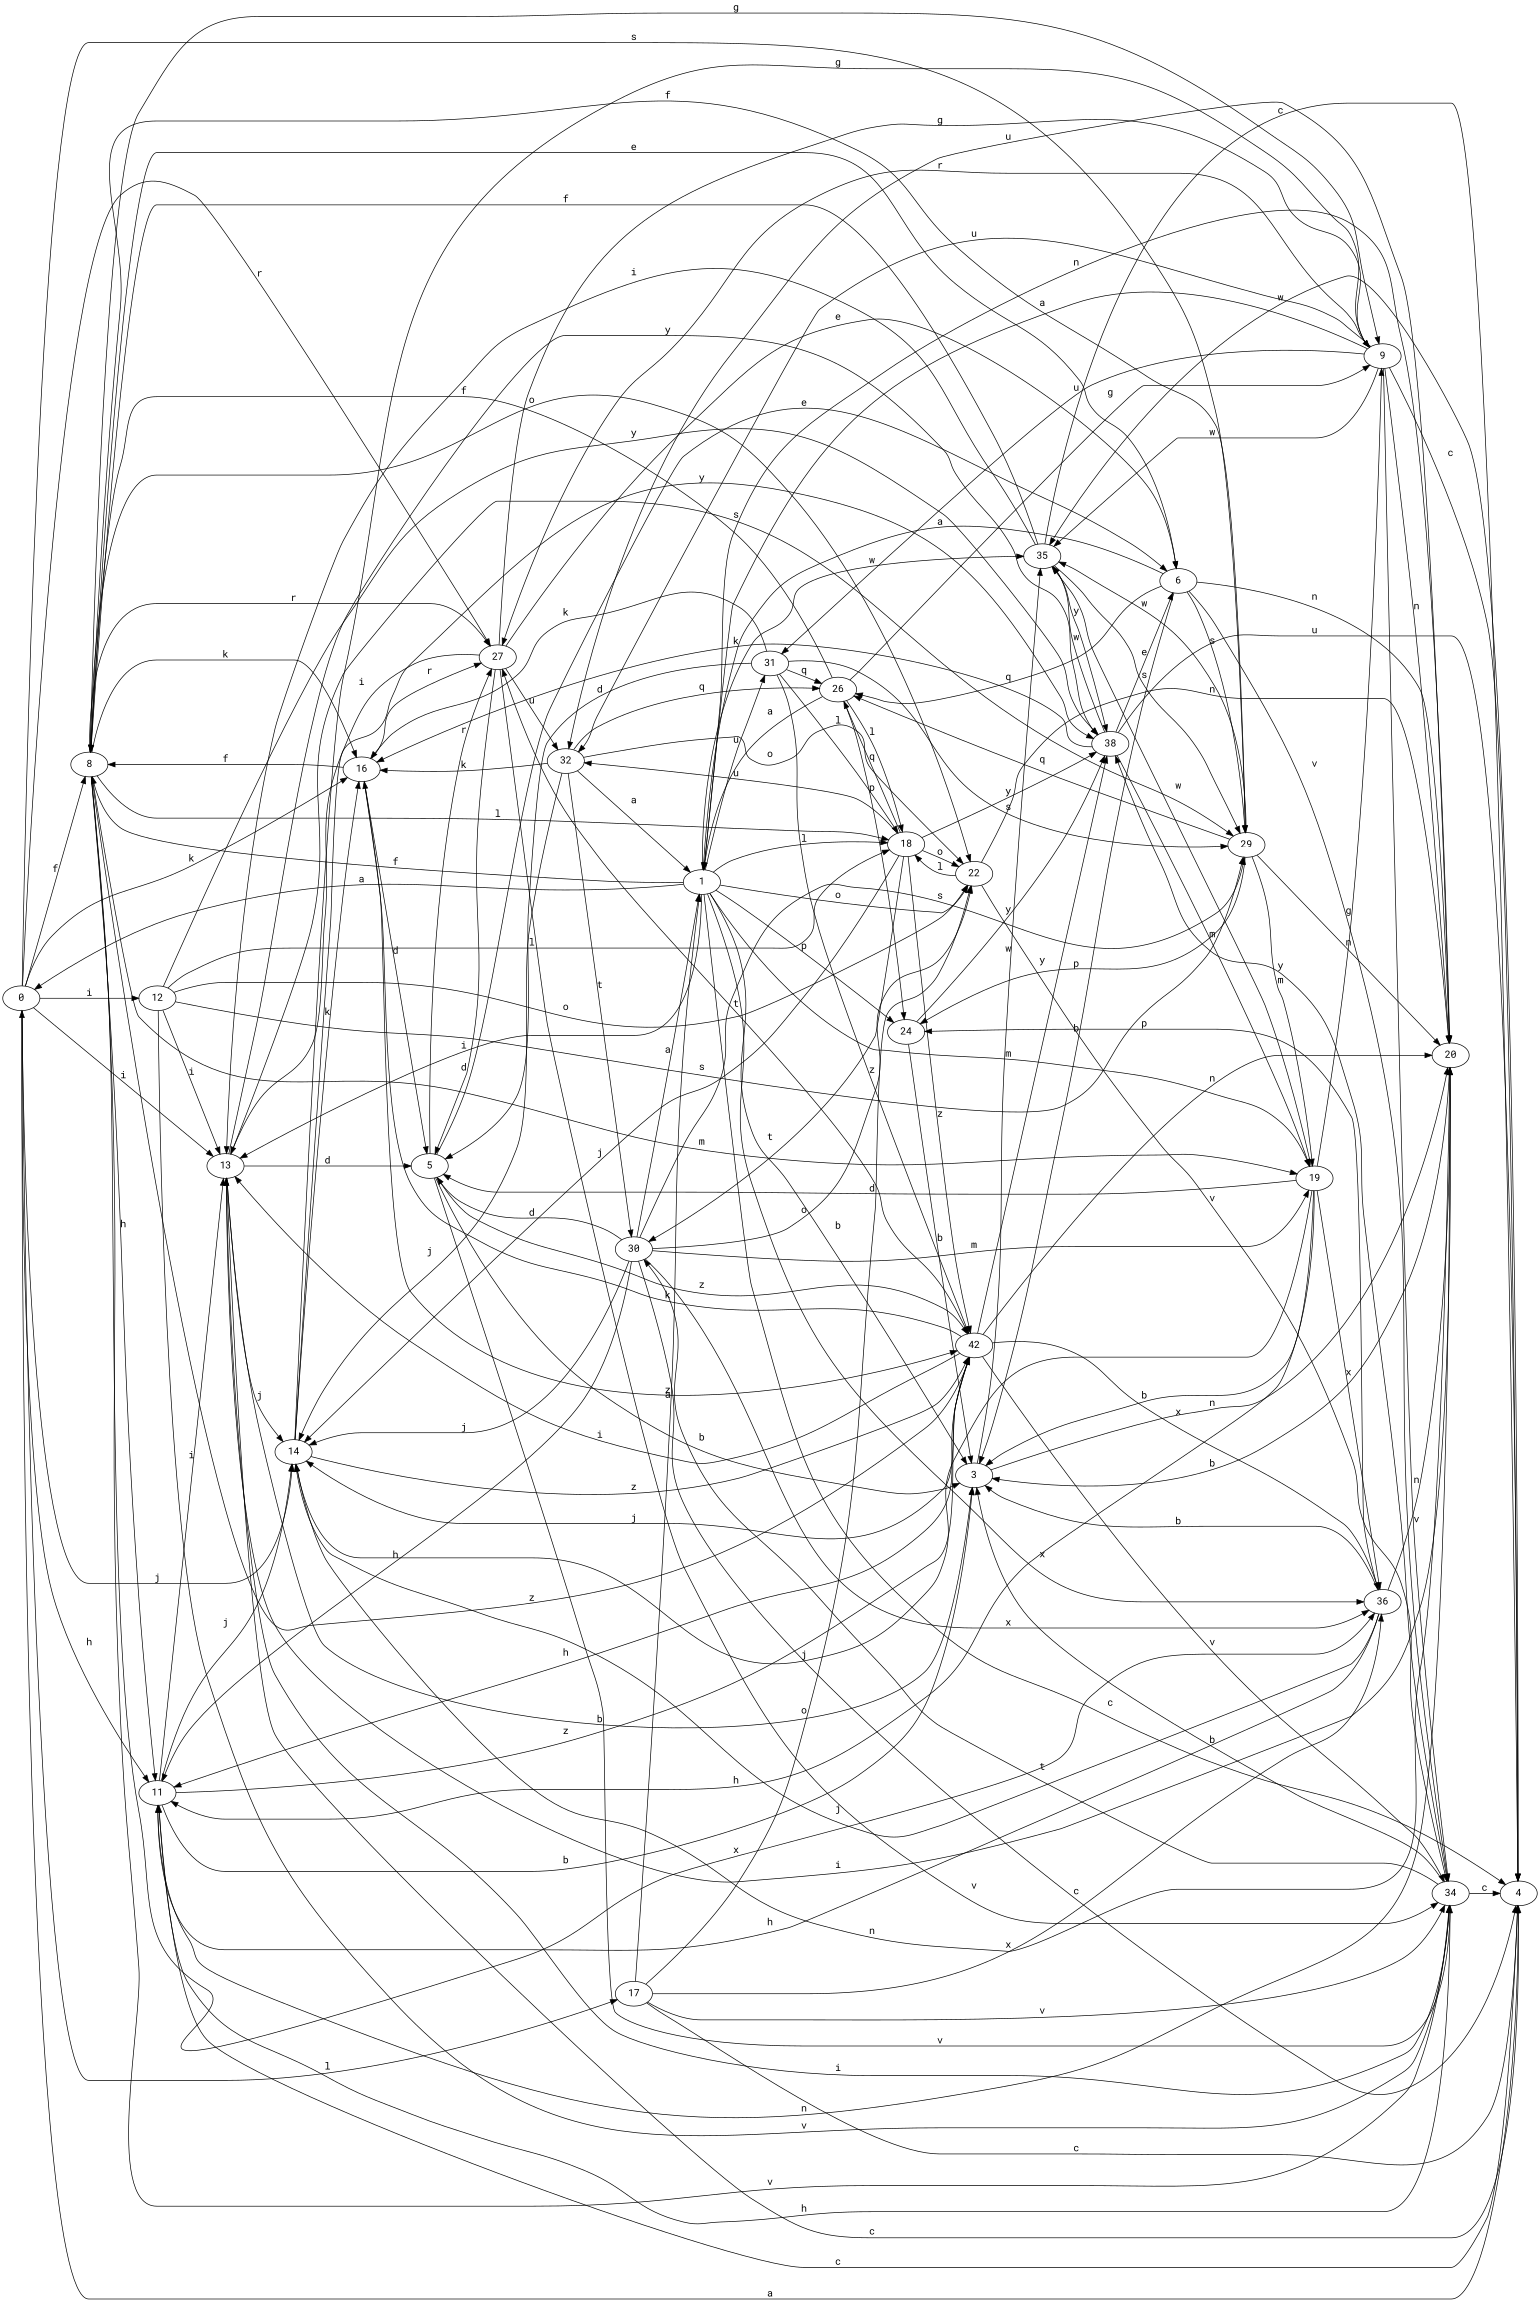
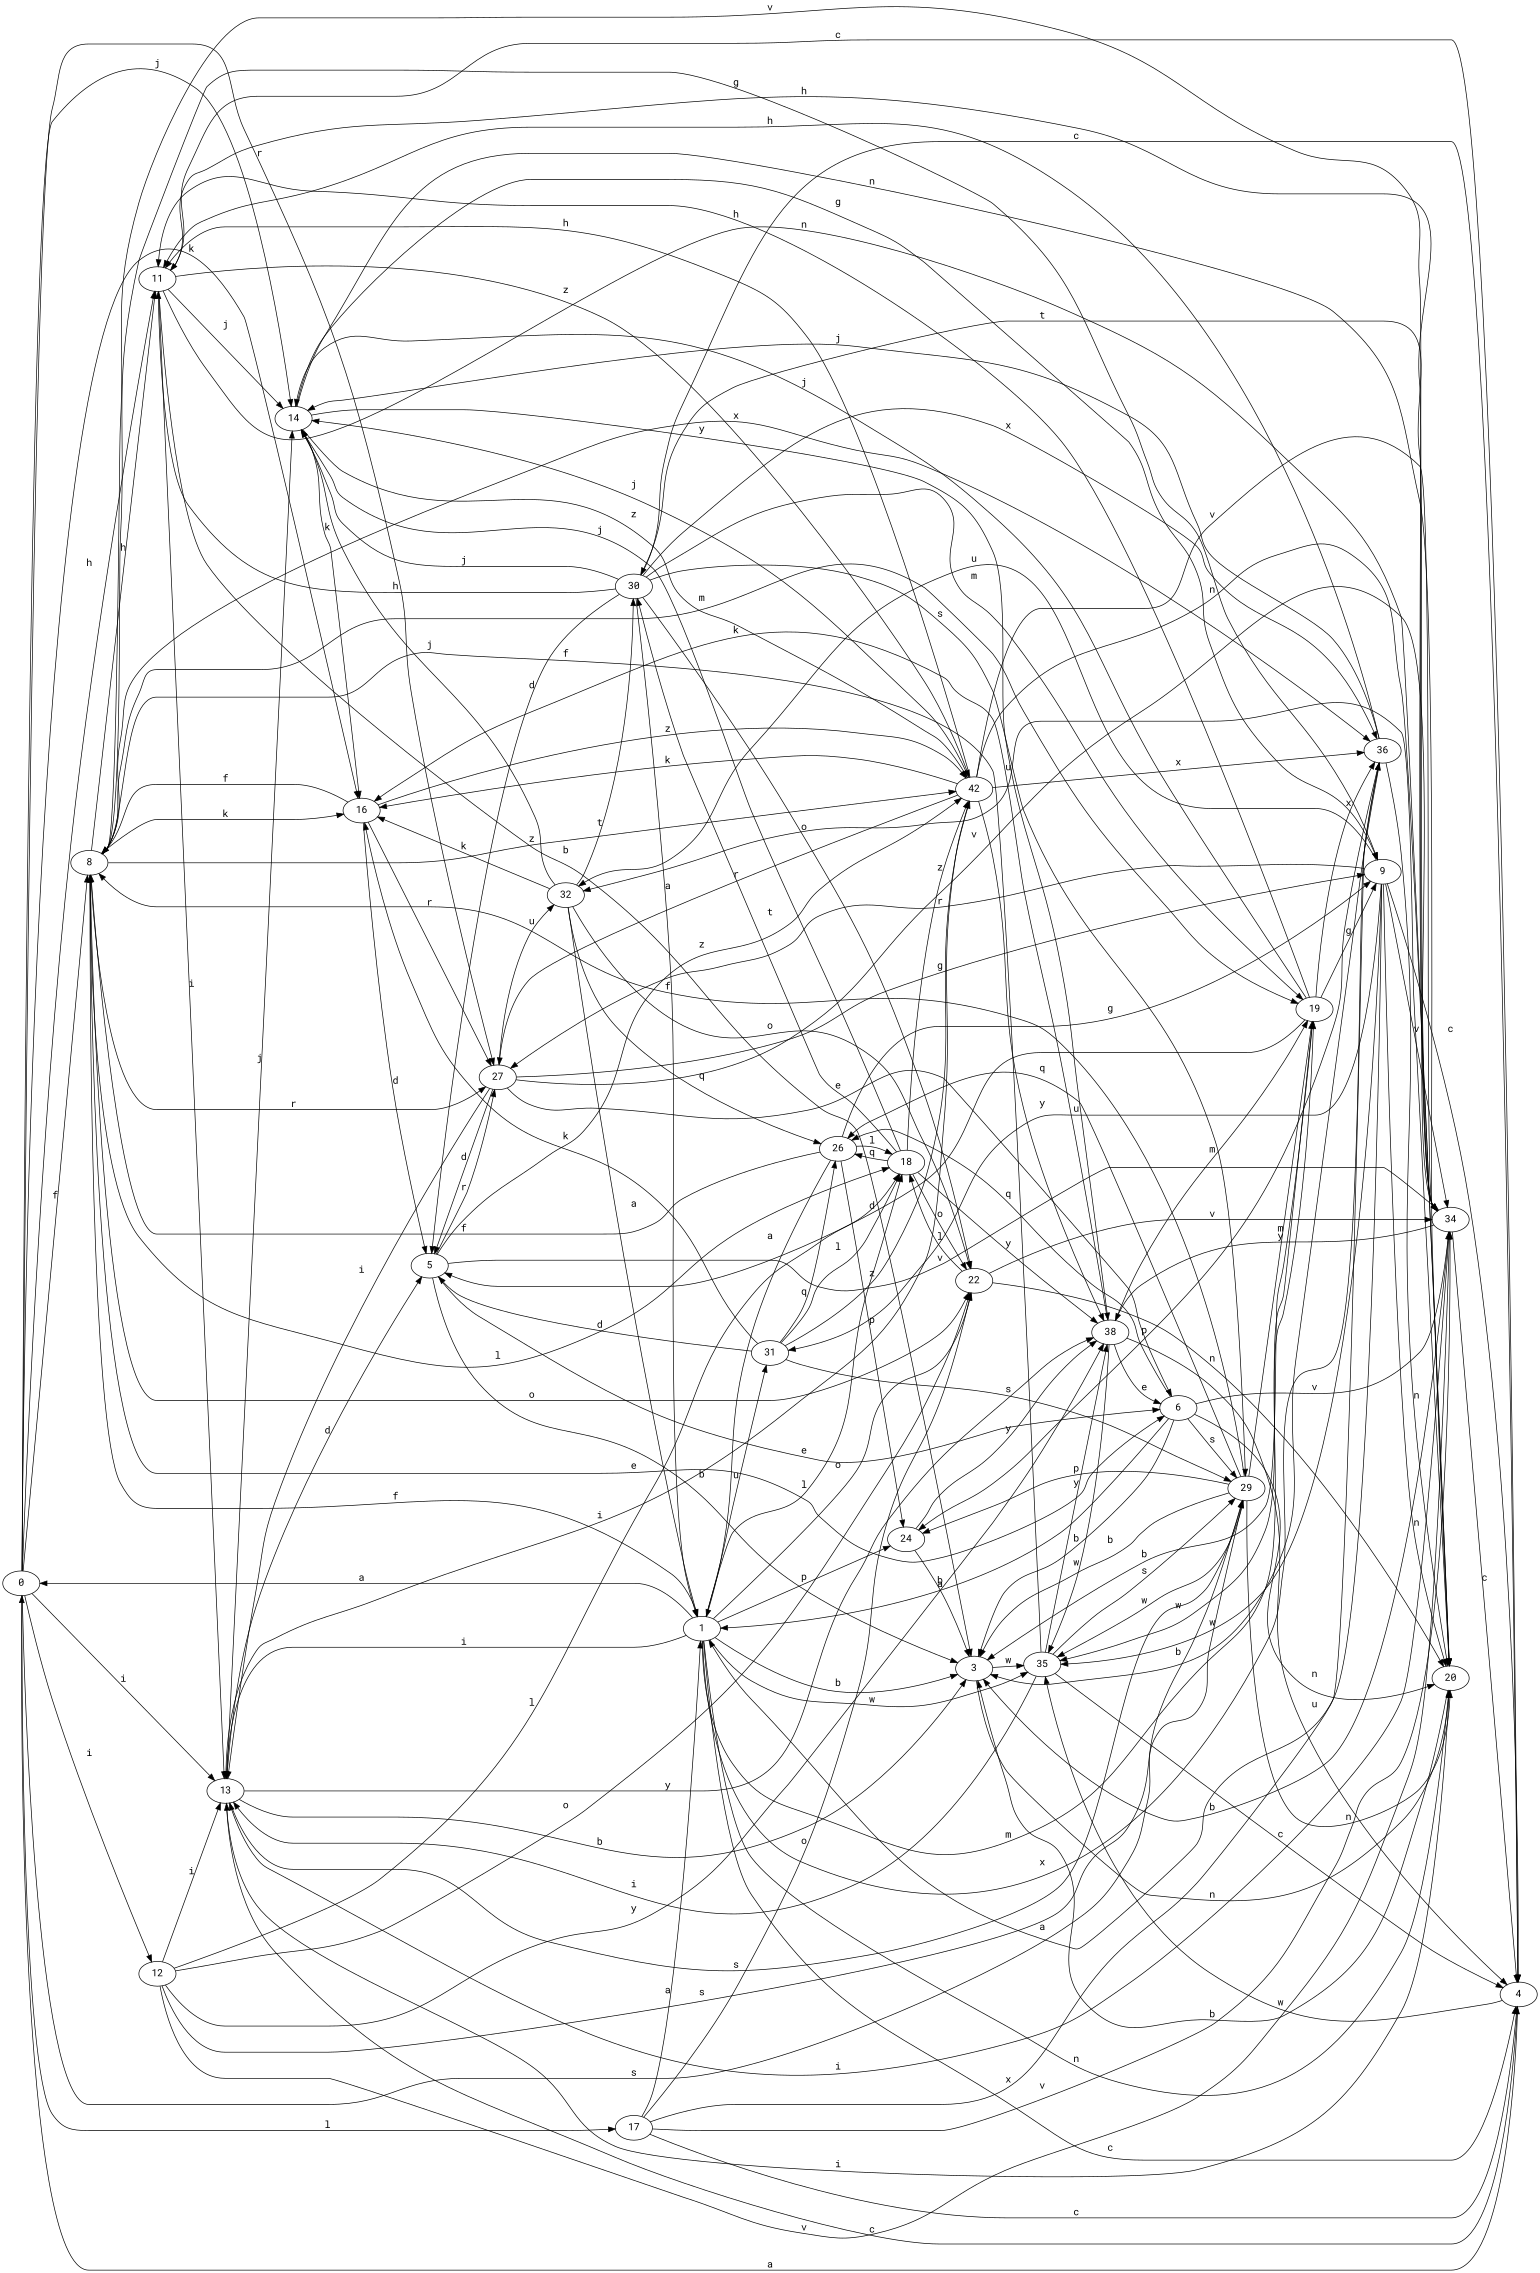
  strict digraph {
    fontname="Roboto Mono"
    rankdir=LR
    node [fontname="Roboto Mono"]
    edge [fontname="Roboto Mono"]
    0
    8
    11
    12
    13
    14
    16
    17
    27
    29
    18
    19
    22
    36
    6
    34
    42
    9
    3
    4
    20
    38
    5
    1
    32
    24
    35
    26
    31
    30
    0 -> 8 [label=f]
    0 -> 11 [label=h]
    0 -> 12 [label=i]
    0 -> 13 [label=i]
    0 -> 14 [label=j]
    0 -> 16 [label=k]
    0 -> 17 [label=l]
    0 -> 27 [label=r]
    0 -> 29 [label=s]
    8 -> 11 [label=h]
    8 -> 16 [label=k]
    8 -> 27 [label=r]
    8 -> 18 [label=l]
    8 -> 19 [label=m]
    8 -> 22 [label=o]
    8 -> 36 [label=x]
    8 -> 6 [label=e]
    8 -> 34 [label=v]
    8 -> 42 [label=z]
    8 -> 9 [label=g]
    11 -> 13 [label=i]
    11 -> 14 [label=j]
    11 -> 42 [label=z]
    11 -> 3 [label=b]
    11 -> 4 [label=c]
    11 -> 20 [label=n]
    12 -> 13 [label=i]
    12 -> 29 [label=s]
    12 -> 18 [label=l]
    12 -> 22 [label=o]
    12 -> 34 [label=v]
    12 -> 38 [label=y]
    13 -> 14 [label=j]
    13 -> 29 [label=s]
    13 -> 3 [label=b]
    13 -> 4 [label=c]
    13 -> 38 [label=y]
    13 -> 5 [label=d]
    14 -> 16 [label=k]
    14 -> 42 [label=z]
    14 -> 9 [label=g]
    14 -> 20 [label=n]
    14 -> 38 [label=y]
    16 -> 8 [label=f]
    16 -> 27 [label=r]
    16 -> 42 [label=z]
    16 -> 5 [label=d]
    17 -> 22 [label=o]
    17 -> 36 [label=x]
    17 -> 34 [label=v]
    17 -> 4 [label=c]
    17 -> 1 [label=a]
    27 -> 13 [label=i]
    27 -> 6 [label=e]
    27 -> 34 [label=v]
    27 -> 9 [label=g]
    27 -> 5 [label=d]
    27 -> 32 [label=u]
    29 -> 8 [label=f]
    29 -> 19 [label=m]
+   29 -> 3 [label=b]
    29 -> 20 [label=n]
    29 -> 24 [label=p]
    29 -> 35 [label=w]
    29 -> 26 [label=q]
    18 -> 14 [label=j]
    18 -> 22 [label=o]
    18 -> 42 [label=z]
    18 -> 38 [label=y]
-   18 -> 32 [label=u]
    18 -> 26 [label=q]
    18 -> 30 [label=t]
    19 -> 11 [label=h]
    19 -> 14 [label=j]
    19 -> 36 [label=x]
    19 -> 9 [label=g]
    19 -> 3 [label=b]
    19 -> 5 [label=d]
    19 -> 35 [label=w]
    22 -> 18 [label=l]
    22 -> 34 [label=v]
    22 -> 20 [label=n]
    36 -> 11 [label=h]
    36 -> 14 [label=j]
    36 -> 3 [label=b]
    36 -> 20 [label=n]
    36 -> 24 [label=p]
    6 -> 29 [label=s]
    6 -> 34 [label=v]
    6 -> 3 [label=b]
    6 -> 20 [label=n]
    6 -> 1 [label=a]
    6 -> 26 [label=q]
    34 -> 11 [label=h]
    34 -> 13 [label=i]
    34 -> 3 [label=b]
    34 -> 4 [label=c]
    34 -> 38 [label=y]
    34 -> 30 [label=t]
    42 -> 11 [label=h]
    42 -> 13 [label=i]
    42 -> 14 [label=j]
    42 -> 16 [label=k]
-   42 -> 27 [label=t]
+   42 -> 27 [label=r]
    42 -> 36 [label=x]
    42 -> 34 [label=v]
    42 -> 20 [label=n]
    42 -> 38 [label=y]
    9 -> 27 [label=r]
    9 -> 34 [label=v]
    9 -> 4 [label=c]
    9 -> 20 [label=n]
    9 -> 1 [label=a]
    9 -> 32 [label=u]
    9 -> 35 [label=w]
    9 -> 31 [label=u]
    3 -> 20 [label=n]
    3 -> 35 [label=w]
    4 -> 0 [label=a]
    4 -> 35 [label=w]
    20 -> 13 [label=i]
    20 -> 3 [label=b]
    20 -> 32 [label=u]
    38 -> 16 [label=k]
    38 -> 19 [label=m]
    38 -> 6 [label=e]
    38 -> 4 [label=u]
    38 -> 35 [label=w]
    5 -> 27 [label=r]
    5 -> 6 [label=e]
    5 -> 34 [label=v]
    5 -> 42 [label=z]
    5 -> 3 [label=b]
    1 -> 0 [label=a]
    1 -> 8 [label=f]
    1 -> 13 [label=i]
    1 -> 18 [label=l]
    1 -> 19 [label=m]
    1 -> 22 [label=o]
    1 -> 36 [label=x]
    1 -> 3 [label=b]
    1 -> 4 [label=c]
    1 -> 20 [label=n]
    1 -> 24 [label=p]
    1 -> 35 [label=w]
    1 -> 31 [label=u]
    32 -> 14 [label=j]
    32 -> 16 [label=k]
    32 -> 22 [label=o]
    32 -> 1 [label=a]
    32 -> 26 [label=q]
    32 -> 30 [label=t]
    24 -> 3 [label=b]
    24 -> 38 [label=y]
    35 -> 8 [label=f]
    35 -> 13 [label=i]
    35 -> 29 [label=s]
    35 -> 4 [label=c]
    35 -> 38 [label=y]
    26 -> 8 [label=f]
    26 -> 18 [label=l]
    26 -> 9 [label=g]
    26 -> 1 [label=a]
    26 -> 24 [label=p]
    31 -> 16 [label=k]
    31 -> 29 [label=s]
    31 -> 18 [label=l]
    31 -> 42 [label=z]
    31 -> 5 [label=d]
    31 -> 26 [label=q]
    30 -> 11 [label=h]
    30 -> 14 [label=j]
    30 -> 29 [label=s]
    30 -> 19 [label=m]
    30 -> 22 [label=o]
    30 -> 36 [label=x]
    30 -> 4 [label=c]
    30 -> 5 [label=d]
    30 -> 1 [label=a]
  }
